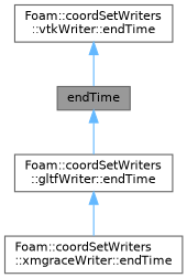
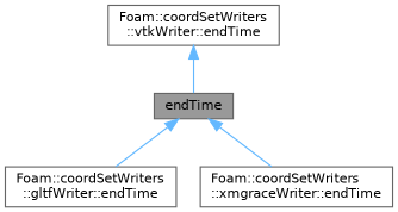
  digraph {
    rankdir=TB
    node [color=grey40 fillcolor=white fontname=Helvetica fontsize=10 shape=box style=filled]
    edge [color=steelblue1 dir=back fontname=Helvetica fontsize=10 labelfontname=Helvetica labelfontsize=10 style=solid]
    n1 [color=gray40 fillcolor=grey60 fontcolor=black height=0.2 label=endTime width=0.4]
    n2 [height=0.2 label="Foam::coordSetWriters\l::gltfWriter::endTime" width=0.4]
    n3 [height=0.2 label="Foam::coordSetWriters\l::xmgraceWriter::endTime" width=0.4]
    n4 [height=0.2 label="Foam::coordSetWriters\l::vtkWriter::endTime" width=0.4]
    n1 -> n2
-   n2 -> n3
+   n1 -> n3
    n4 -> n1
  }
